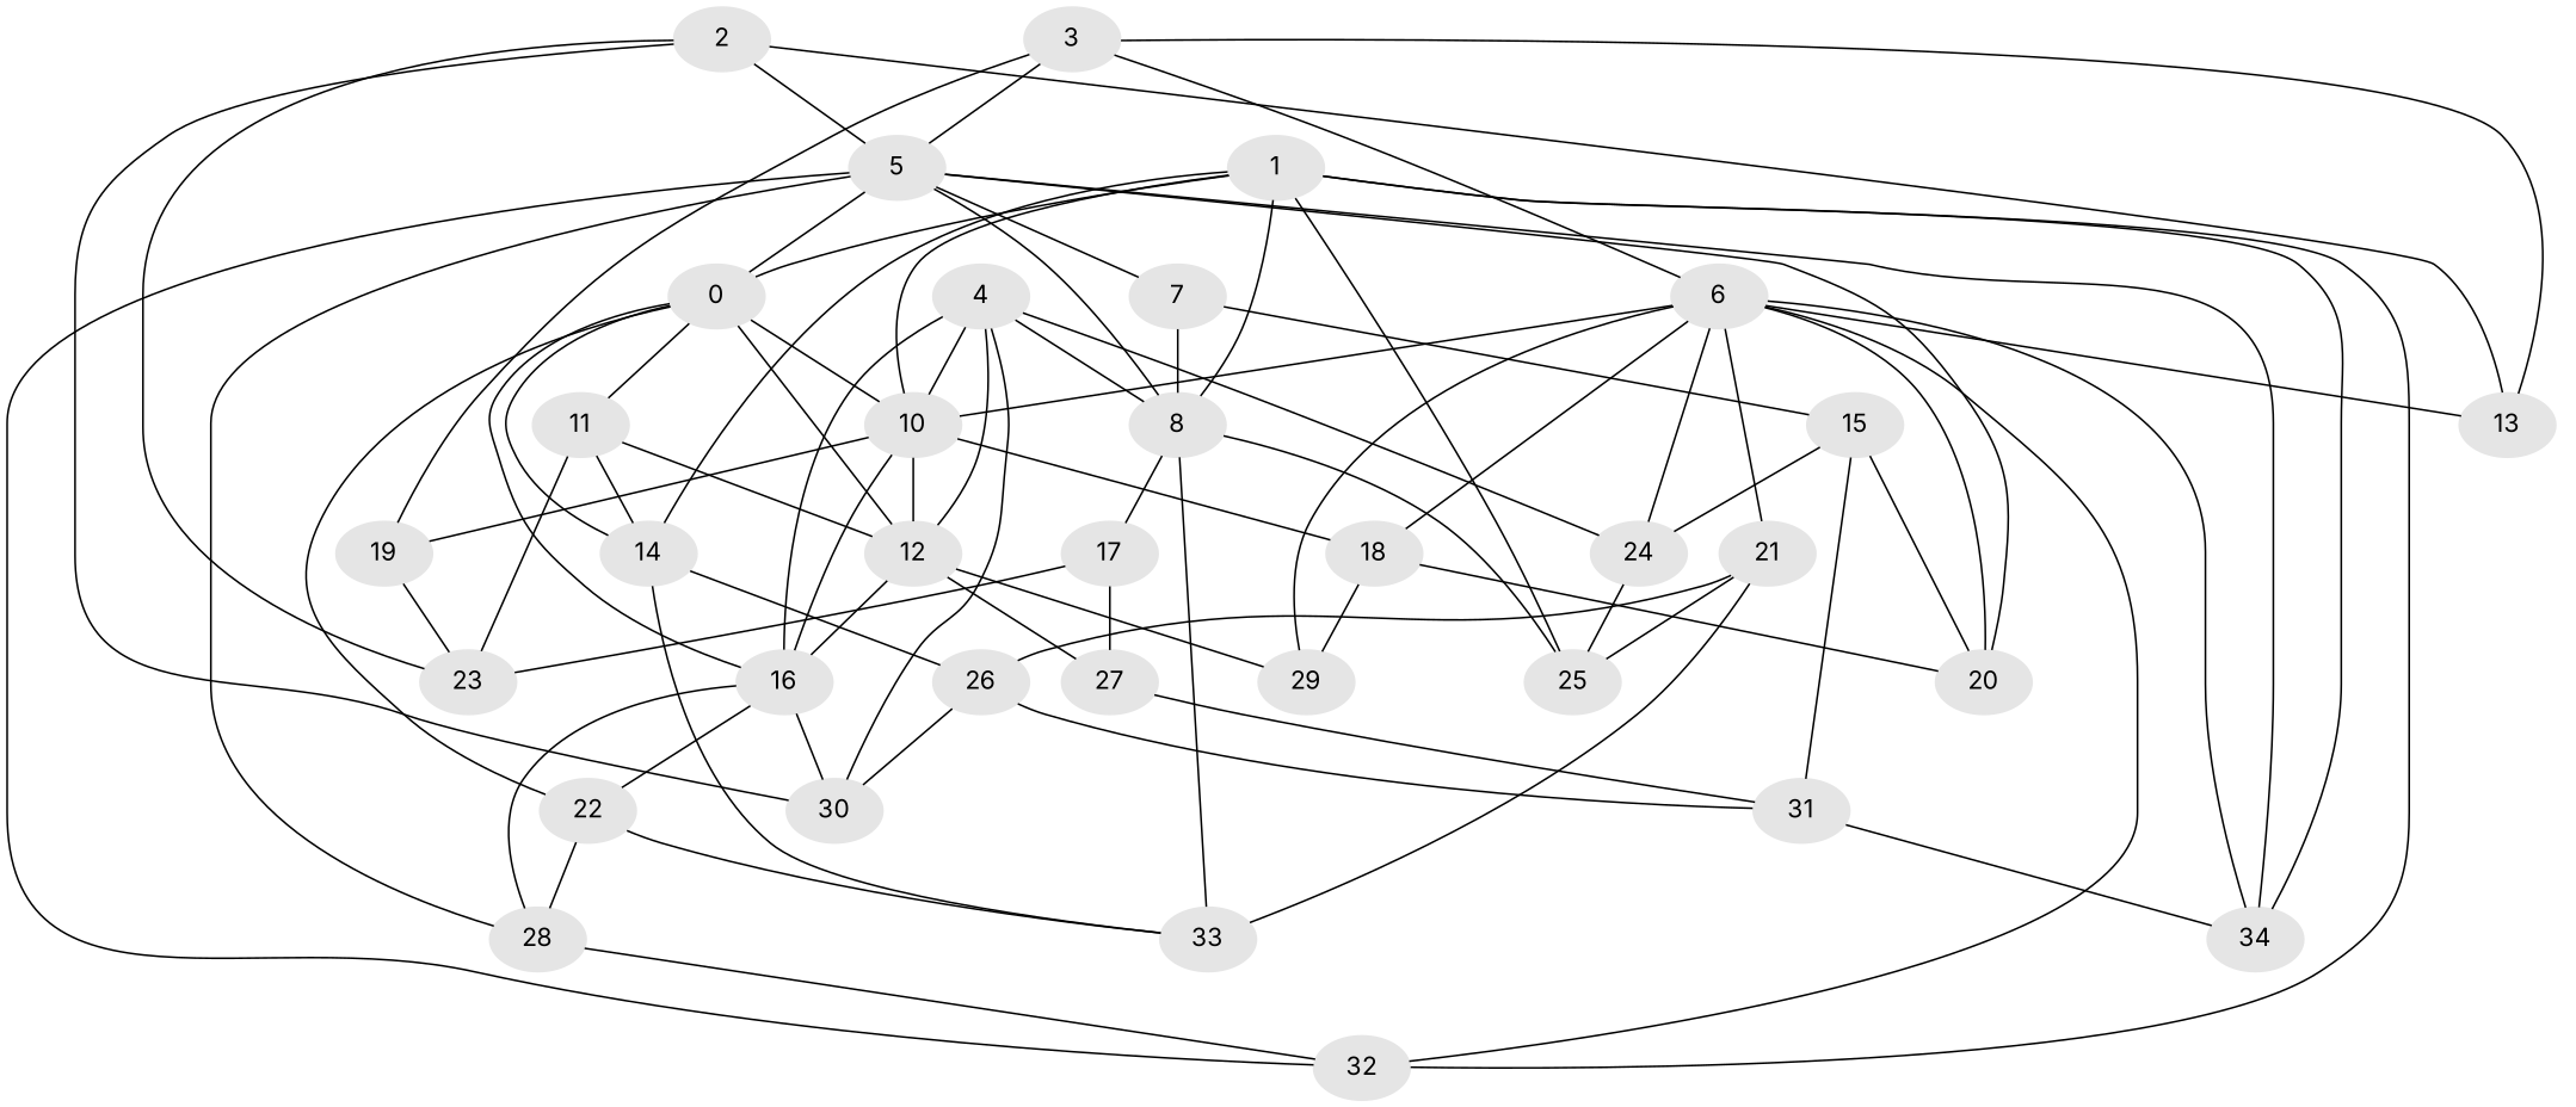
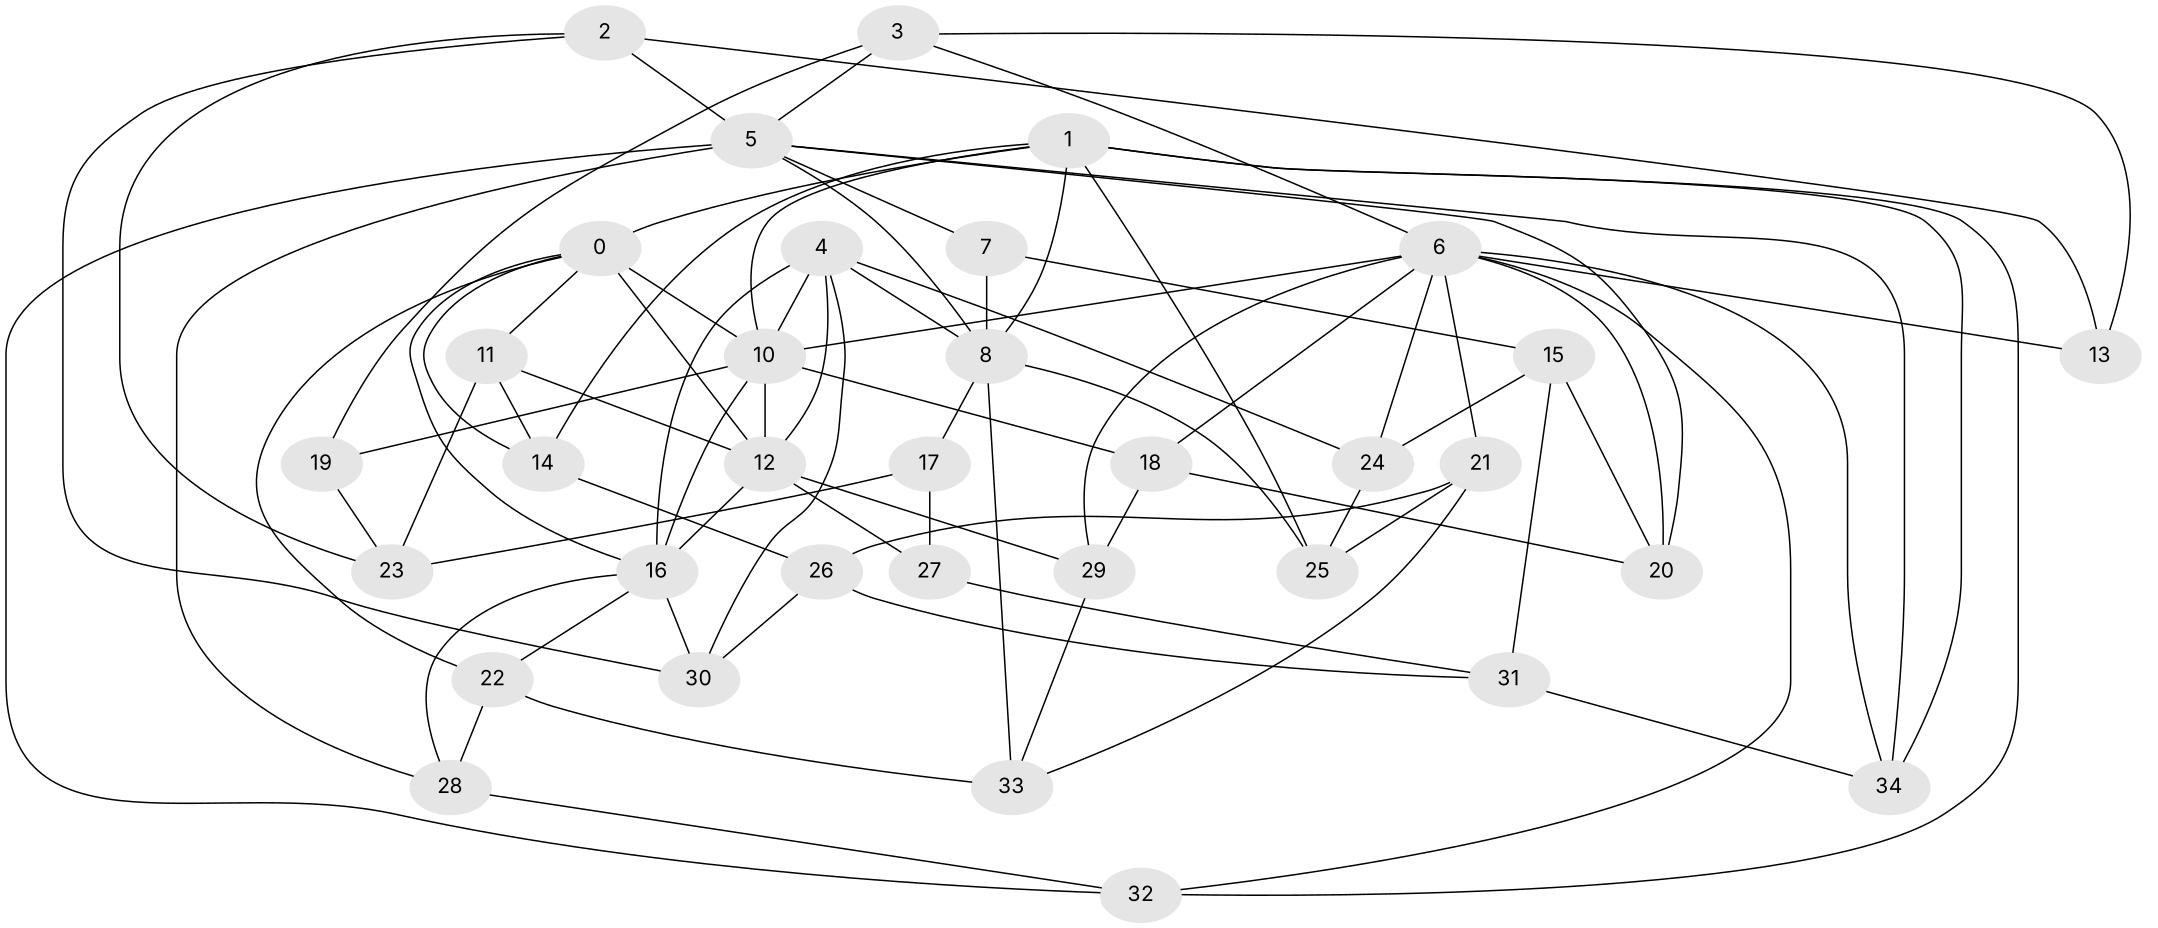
  graph {
    fontname=Inter
    node [color=gray90 fontname=Inter style=filled]
    edge [fontname=Inter weight=1.0]
    1
    8
    n3 [label=0]
    10
    14
    25
    32
    34
    17
    33
    12
    16
    11
    22
    19
    18
    26
    2
    5
    13
    23
    30
    7
    20
    28
    3
    6
    24
    21
    29
    4
    27
    15
    31
    1 -- 8 [weight=4.0]
    1 -- n3 [weight=3.0]
    1 -- 10
    1 -- 14
    1 -- 25
    1 -- 32
    1 -- 34
    8 -- 25
    8 -- 17 [weight=2.0]
    8 -- 33
    n3 -- 10 [weight=2.0]
    n3 -- 14
    n3 -- 12
    n3 -- 16
    n3 -- 11
    n3 -- 22
    10 -- 12
    10 -- 16 [weight=2.0]
    10 -- 19 [weight=2.0]
    10 -- 18
    14 -- 26
    17 -- 23
    17 -- 27
    12 -- 16 [weight=2.0]
    12 -- 29
    12 -- 27 [weight=2.0]
    16 -- 22
    16 -- 30
    16 -- 28
    11 -- 14
    11 -- 12
    11 -- 23
    22 -- 33
    22 -- 28
    19 -- 23
    18 -- 20
    18 -- 29
    26 -- 30
    26 -- 31
    2 -- 5
    2 -- 13
    2 -- 23
    2 -- 30
    5 -- 8
-   5 -- n3 [weight=2.0]
    5 -- 32
    5 -- 34
    5 -- 7
    5 -- 20
    5 -- 28
    7 -- 8 [weight=2.0]
    7 -- 15
    28 -- 32
    3 -- 19
    3 -- 5
    3 -- 13
    3 -- 6
    6 -- 10 [weight=2.0]
    6 -- 32
    6 -- 34
    6 -- 18
    6 -- 13 [weight=2.0]
    6 -- 20
    6 -- 24
    6 -- 21
    6 -- 29
    24 -- 25
    21 -- 25
    21 -- 33
    21 -- 26
-   14 -- 33
+   29 -- 33
    4 -- 8
    4 -- 10
    4 -- 12 [weight=2.0]
    4 -- 16 [weight=2.0]
    4 -- 30
    4 -- 24
    27 -- 31
    15 -- 20
    15 -- 24
    15 -- 31
    31 -- 34
  }
